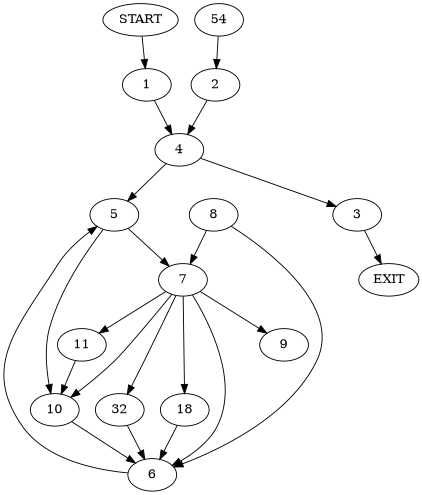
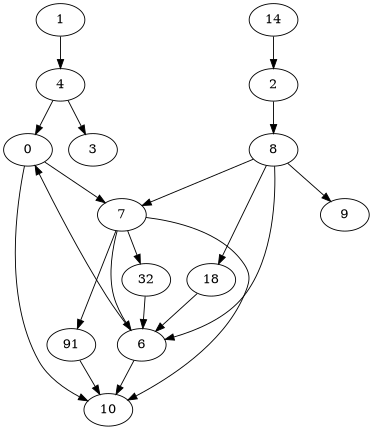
  digraph {
-   n1 [label=START]
    1
    4
-   n4 [label=EXIT]
    2
    3
-   5
+   5 [label=0]
    7
    10
    6
    9
-   11
+   11 [label=91]
    n13 [label=32]
    n14 [label=18]
-   14 [label=54]
+   14
    8
-   n1 -> 1
    1 -> 4
    4 -> 3
    4 -> 5
-   2 -> 4
-   3 -> n4
+   2 -> 8
    5 -> 7
    5 -> 10
    7 -> 10
    7 -> 6
-   7 -> 9
+   8 -> 9
    7 -> 11
    7 -> n13
-   7 -> n14
-   10 -> 6
+   8 -> n14
+   6 -> 10
    6 -> 5
    11 -> 10
    n13 -> 6
    n14 -> 6
    14 -> 2
    8 -> 7
    8 -> 6
  }
